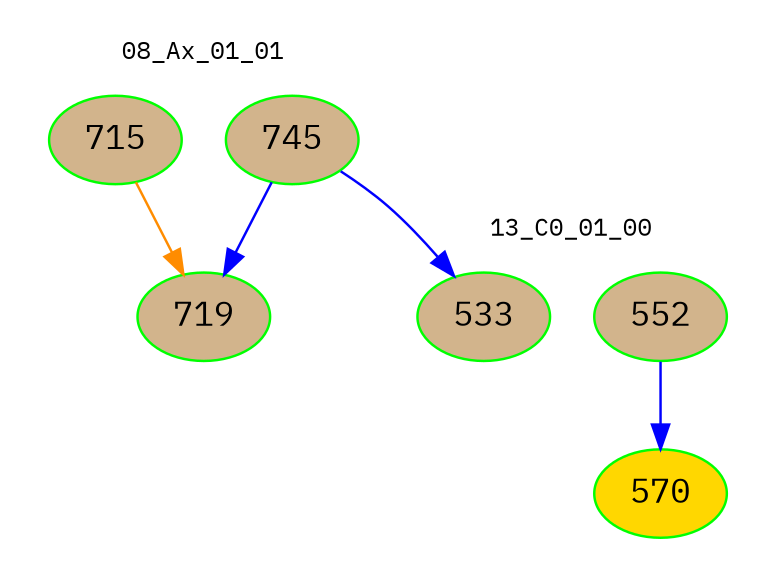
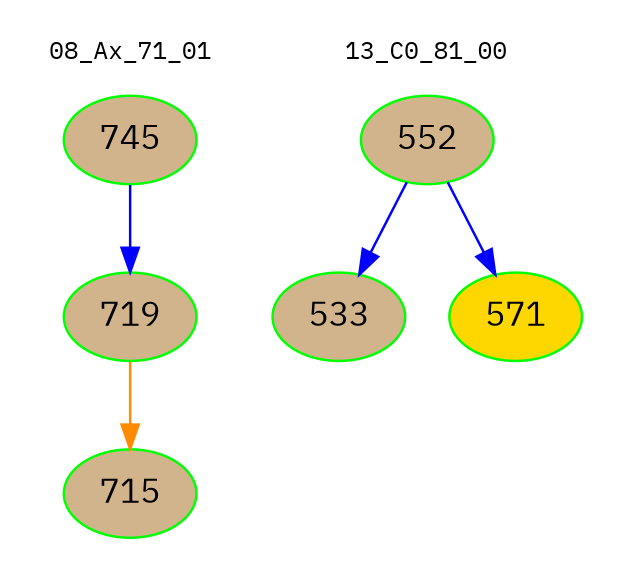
  digraph {
    fontname="IBM Plex Mono"
    node [color=green fillcolor=tan fontname="IBM Plex Mono" style=filled]
    edge [color=blue fontname="IBM Plex Mono"]
    n1 [label=719]
    n2 [label=715]
    n3 [label=745]
    n4 [label=552]
    n5 [label=533]
-   n6 [fillcolor=gold label=570]
+   n6 [fillcolor=gold label=571]
    subgraph cluster_1 {
      color=white
      fontsize=10
-     label="08_Ax_01_01"
+     label="08_Ax_71_01"
      n1
      n2
      n3
    }
    subgraph cluster_2 {
      color=white
      fontsize=10
-     label="13_C0_01_00"
+     label="13_C0_81_00"
      n4
      n5
      n6
    }
-   n2 -> n1 [color=darkorange]
+   n1 -> n2 [color=darkorange]
    n3 -> n1
-   n3 -> n5
+   n4 -> n5
    n4 -> n6
  }
